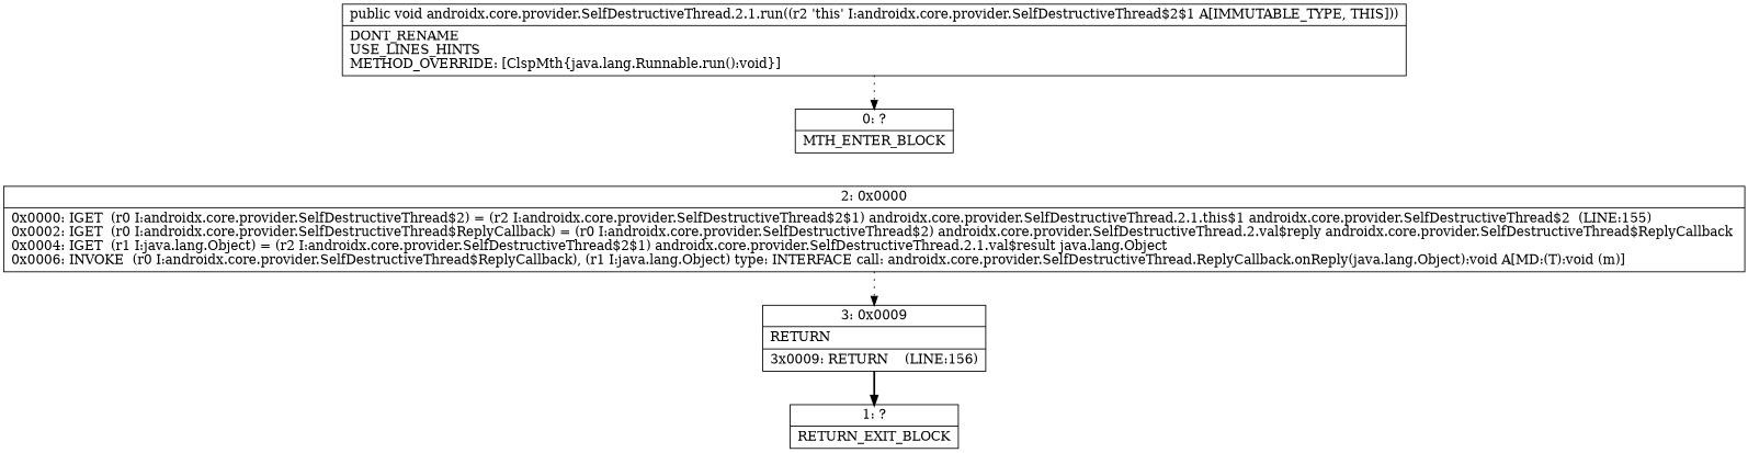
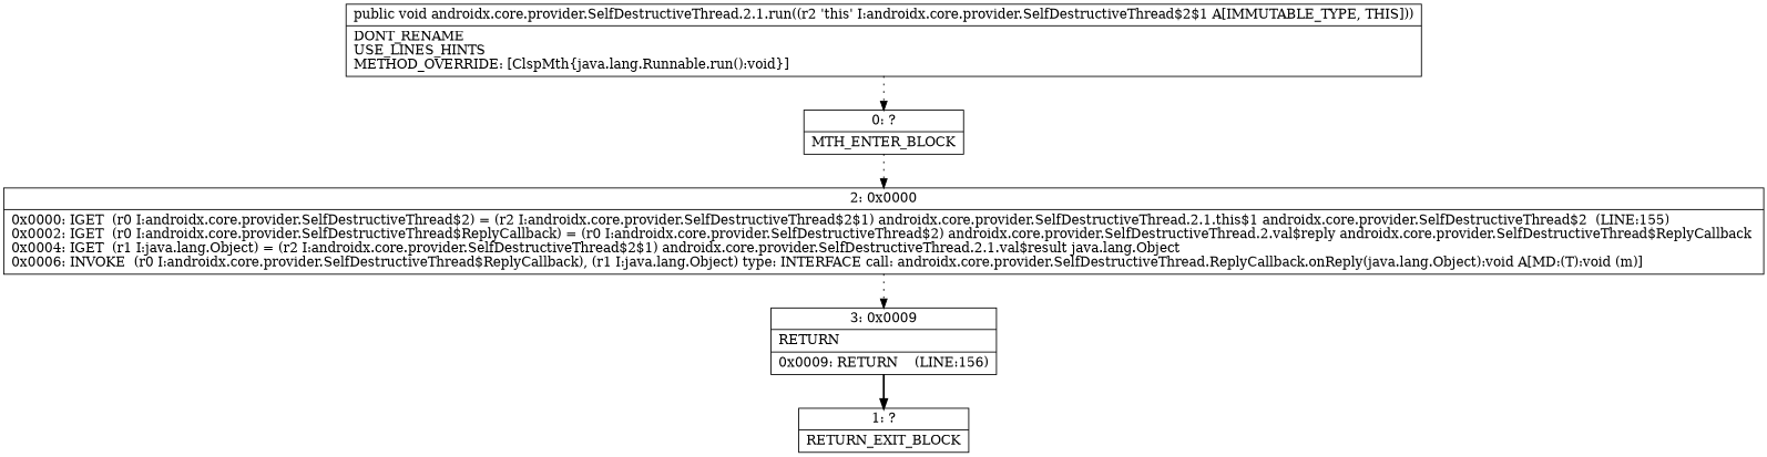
  digraph {
    node [shape=record]
    edge [style=dotted]
    n1 [label="{0\:\ ?|MTH_ENTER_BLOCK\l}"]
    n2 [label="{2\:\ 0x0000|0x0000: IGET  (r0 I:androidx.core.provider.SelfDestructiveThread$2) = (r2 I:androidx.core.provider.SelfDestructiveThread$2$1) androidx.core.provider.SelfDestructiveThread.2.1.this$1 androidx.core.provider.SelfDestructiveThread$2  (LINE:155)\l0x0002: IGET  (r0 I:androidx.core.provider.SelfDestructiveThread$ReplyCallback) = (r0 I:androidx.core.provider.SelfDestructiveThread$2) androidx.core.provider.SelfDestructiveThread.2.val$reply androidx.core.provider.SelfDestructiveThread$ReplyCallback \l0x0004: IGET  (r1 I:java.lang.Object) = (r2 I:androidx.core.provider.SelfDestructiveThread$2$1) androidx.core.provider.SelfDestructiveThread.2.1.val$result java.lang.Object \l0x0006: INVOKE  (r0 I:androidx.core.provider.SelfDestructiveThread$ReplyCallback), (r1 I:java.lang.Object) type: INTERFACE call: androidx.core.provider.SelfDestructiveThread.ReplyCallback.onReply(java.lang.Object):void A[MD:(T):void (m)]\l}"]
-   n3 [label="{3\:\ 0x0009|RETURN\l|3x0009: RETURN    (LINE:156)\l}"]
+   n3 [label="{3\:\ 0x0009|RETURN\l|0x0009: RETURN    (LINE:156)\l}"]
    n4 [label="{1\:\ ?|RETURN_EXIT_BLOCK\l}"]
    n5 [label="{public void androidx.core.provider.SelfDestructiveThread.2.1.run((r2 'this' I:androidx.core.provider.SelfDestructiveThread$2$1 A[IMMUTABLE_TYPE, THIS]))  | DONT_RENAME\lUSE_LINES_HINTS\lMETHOD_OVERRIDE: [ClspMth\{java.lang.Runnable.run():void\}]\l}"]
+   n1 -> n2
    n2 -> n3
    n3 -> n4 [style=bold]
    n5 -> n1
  }
